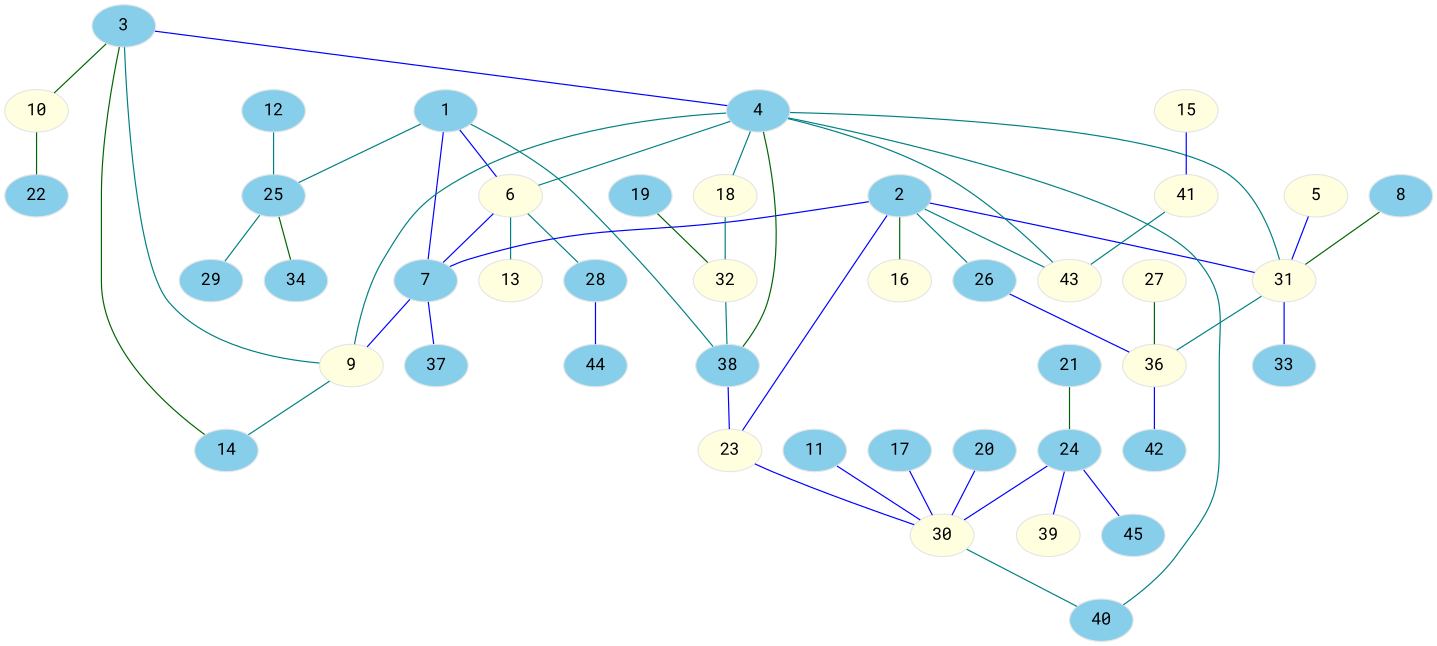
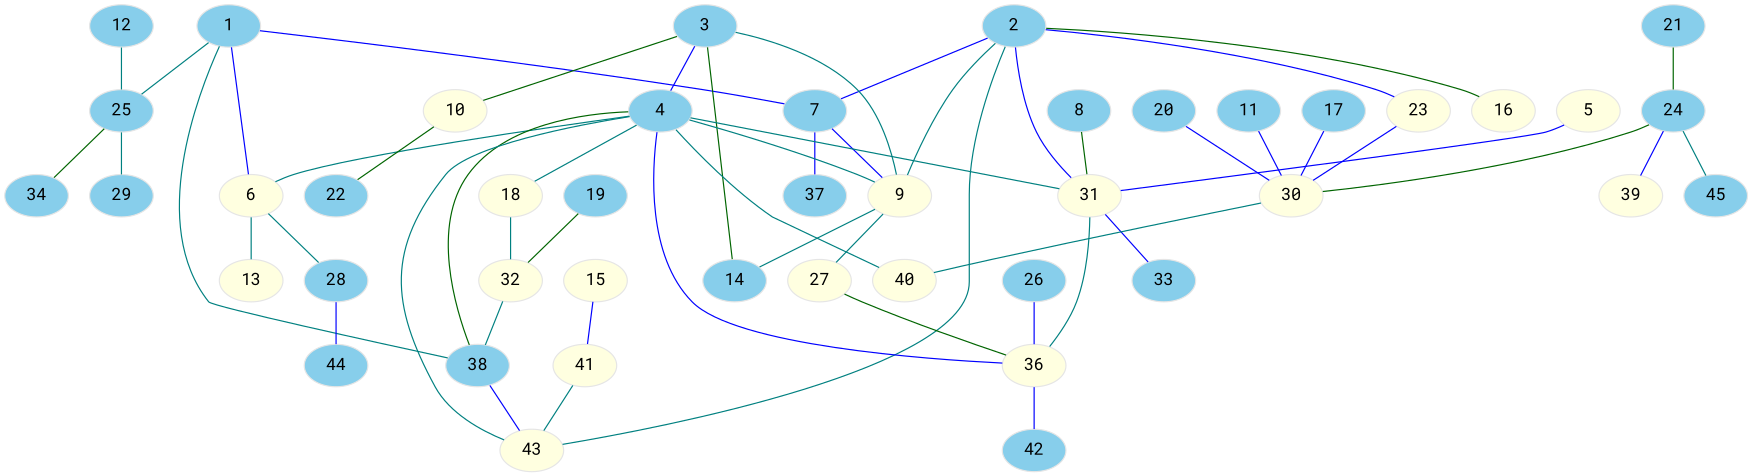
  graph {
    fontname="Roboto Mono"
    node [color=gray90 fillcolor=skyblue fontname="Roboto Mono" style=filled]
    edge [color=teal fontname="Roboto Mono" weight=1.0]
    6 [fillcolor=lightyellow]
    1
    7
    25
    38
    13 [fillcolor=lightyellow]
    28
    9 [fillcolor=lightyellow]
    37
    29
    34
    43 [fillcolor=lightyellow]
    2
    16 [fillcolor=lightyellow]
    23 [fillcolor=lightyellow]
    31 [fillcolor=lightyellow]
    14
    27 [fillcolor=lightyellow]
    30 [fillcolor=lightyellow]
    36 [fillcolor=lightyellow]
    33
    3
    4
    10 [fillcolor=lightyellow]
    18 [fillcolor=lightyellow]
-   40
+   40 [fillcolor=lightyellow]
    22
    32 [fillcolor=lightyellow]
    42
    5 [fillcolor=lightyellow]
    44
    8
    11
    12
    15 [fillcolor=lightyellow]
    41 [fillcolor=lightyellow]
    17
    19
    20
    21
    24
    39 [fillcolor=lightyellow]
    45
    26
-   6 -- 7 [color=blue]
    6 -- 13
    6 -- 28
    1 -- 6 [color=blue]
    1 -- 7 [color=blue]
    1 -- 25
    1 -- 38
    7 -- 9 [color=blue weight=2.0]
    7 -- 37 [color=blue]
    25 -- 29
    25 -- 34 [color=darkgreen]
-   38 -- 23 [color=blue]
+   38 -- 43 [color=blue]
    28 -- 44 [color=blue]
    9 -- 14
+   9 -- 27
    2 -- 7 [color=blue]
-   2 -- 26
+   2 -- 9
    2 -- 43
    2 -- 16 [color=darkgreen]
    2 -- 23 [color=blue weight=2.0]
    2 -- 31 [color=blue]
    23 -- 30 [color=blue]
    31 -- 36
    31 -- 33 [color=blue]
    27 -- 36 [color=darkgreen]
    30 -- 40
    36 -- 42 [color=blue]
    3 -- 9
    3 -- 14 [color=darkgreen]
    3 -- 4 [color=blue]
    3 -- 10 [color=darkgreen]
    4 -- 6
    4 -- 38 [color=darkgreen]
    4 -- 9
    4 -- 43
    4 -- 31
+   4 -- 36 [color=blue]
    4 -- 18
    4 -- 40
    10 -- 22 [color=darkgreen]
    18 -- 32
    32 -- 38
    5 -- 31 [color=blue]
    8 -- 31 [color=darkgreen]
    11 -- 30 [color=blue]
    12 -- 25
    15 -- 41 [color=blue]
    41 -- 43
    17 -- 30 [color=blue]
    19 -- 32 [color=darkgreen]
    20 -- 30 [color=blue]
    21 -- 24 [color=darkgreen]
-   24 -- 30 [color=blue]
+   24 -- 30 [color=darkgreen]
    24 -- 39 [color=blue]
-   24 -- 45 [color=blue]
+   24 -- 45
    26 -- 36 [color=blue]
  }
